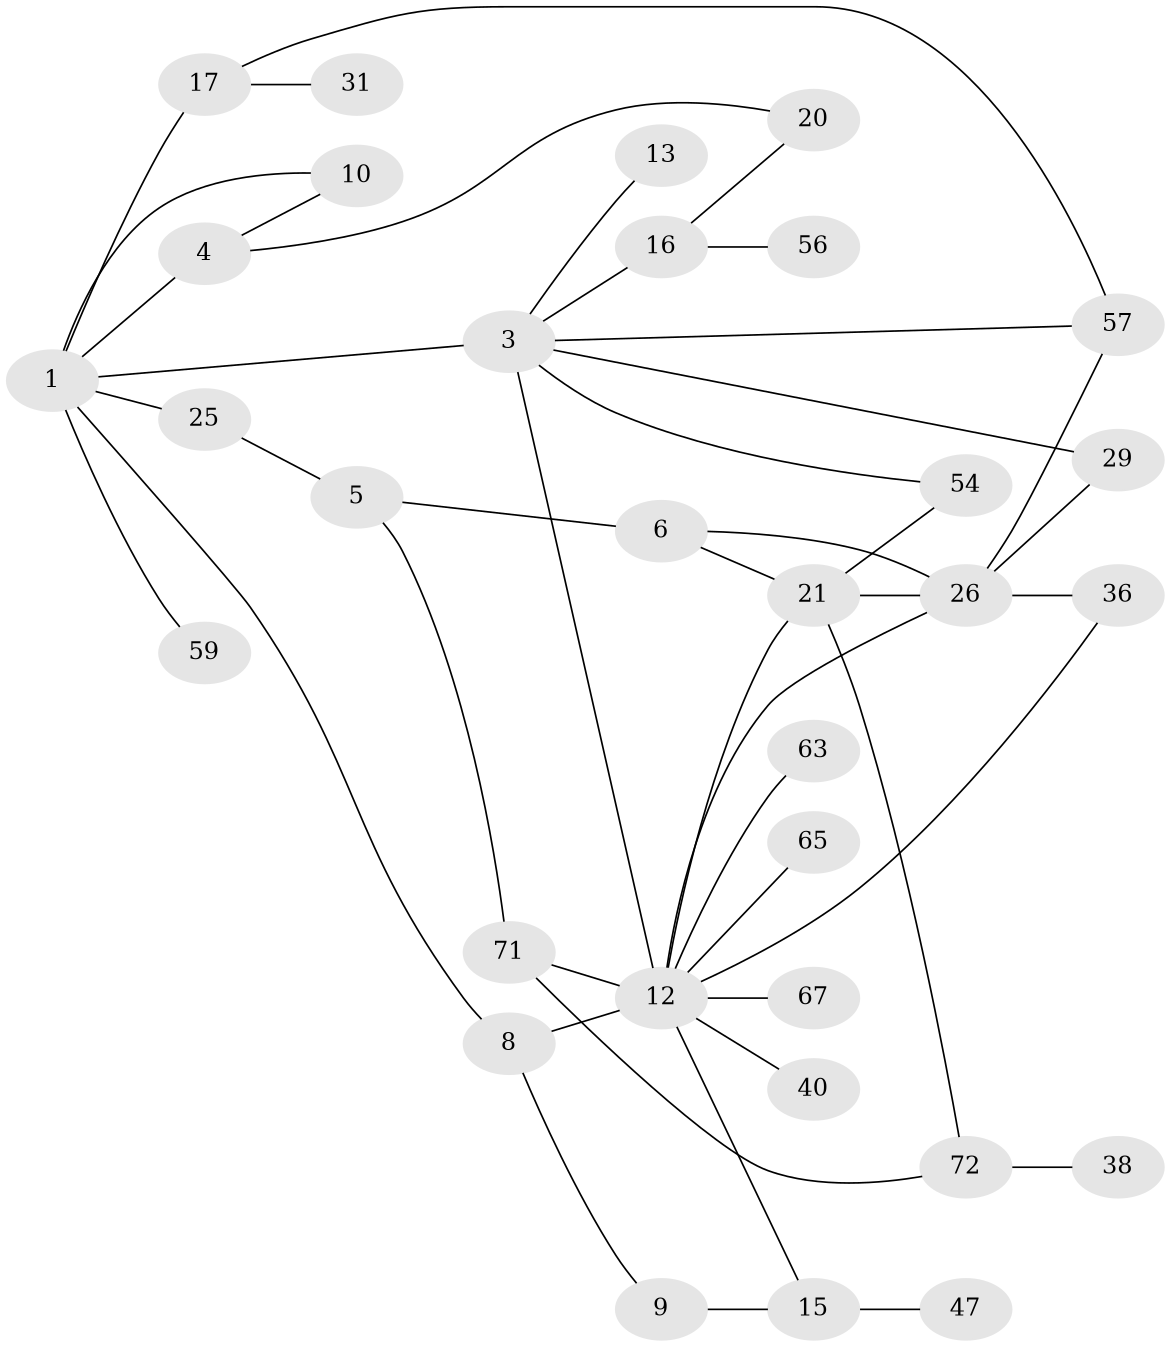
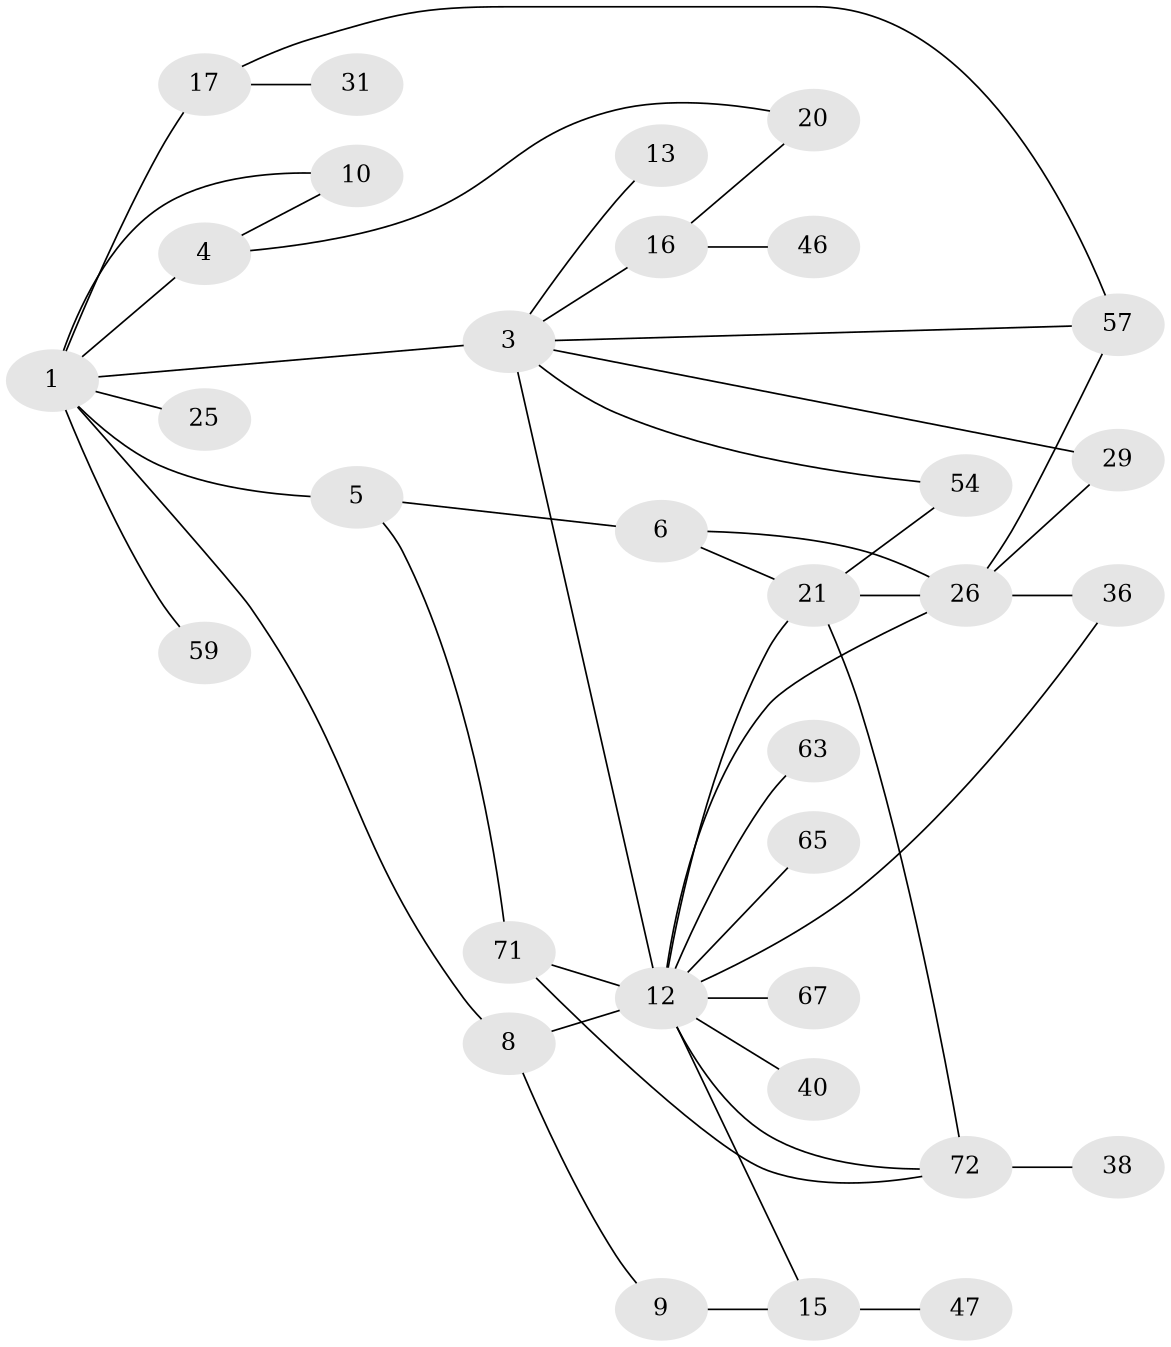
  graph {
    rankdir=LR
    node [color=gray90 style=filled]
    1 [super="+2+33"]
    3 [super="+7"]
    4 [super="+49"]
    5
    8
    10 [super="+18"]
    17 [super="+64"]
    25
    59
    12 [super="+14+19+41+28+39"]
    13
    16
    29
    54
    57 [super="+66"]
    20 [super="+51"]
    6
    n18 [label=71 super="+56"]
    9
    31 [super="+53"]
    21 [super="+48"]
    26 [super="+30+45"]
    15 [super="+27+42"]
    n24 [label=72 super="+62+34+32+37"]
    36 [super="+50"]
    40
    63
    65
    67
-   46 [label=56]
+   46
    47
    38
    1 -- 3
    1 -- 4
-   25 -- 5
+   1 -- 5
    1 -- 8
    1 -- 10
    1 -- 17
    1 -- 25
    1 -- 59
    3 -- 12
    3 -- 13
    3 -- 16
    3 -- 29
    3 -- 54
    3 -- 57
    4 -- 10
    4 -- 20
    5 -- 6
    5 -- n18
    8 -- 12
    8 -- 9
    17 -- 57
    17 -- 31
    12 -- 21
    12 -- 26 [weight=2]
    12 -- 15
+   12 -- n24 [weight=4]
    12 -- 36
    12 -- 40 [weight=2]
    12 -- 63
    12 -- 65
    12 -- 67
    16 -- 20
    16 -- 46
    6 -- 21
    6 -- 26
    n18 -- 12
    n18 -- n24
    9 -- 15
    21 -- 54
    21 -- 26
    21 -- n24
    26 -- 29
    26 -- 57
    26 -- 36 [weight=2]
    15 -- 47
    n24 -- 38
  }
